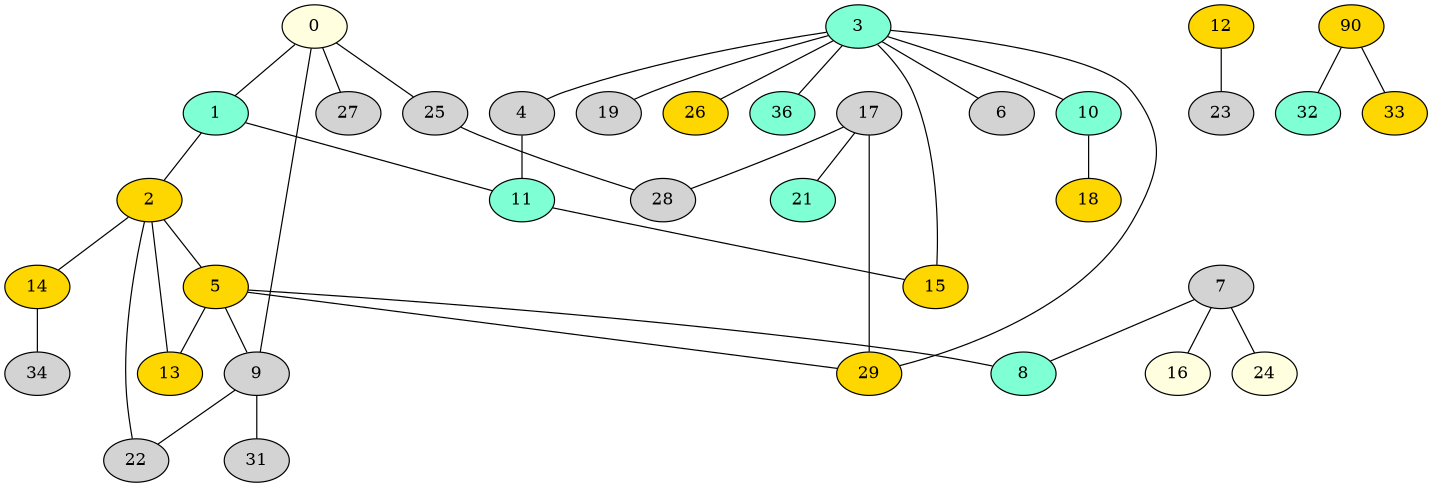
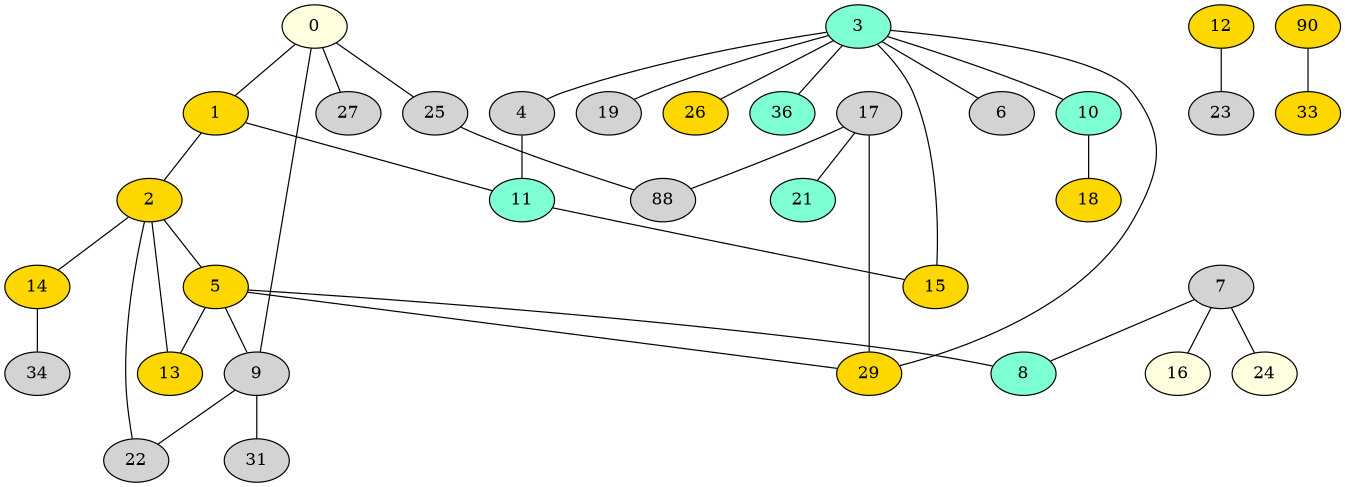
  graph {
    node [fillcolor=lightgrey style=filled]
    0 [fillcolor=lightyellow]
-   1 [fillcolor=aquamarine]
+   1 [fillcolor=gold]
    9
    25
    27
    2 [fillcolor=gold]
    11 [fillcolor=aquamarine]
    22
    31
-   28
+   28 [label=88]
    5 [fillcolor=gold]
    13 [fillcolor=gold]
    14 [fillcolor=gold]
    15 [fillcolor=gold]
    29 [fillcolor=gold]
    8 [fillcolor=aquamarine]
    34
    3 [fillcolor=aquamarine]
    4
    6
    10 [fillcolor=aquamarine]
    19
    26 [fillcolor=gold]
    n24 [fillcolor=aquamarine label=36]
    18 [fillcolor=gold]
    7
    16 [fillcolor=lightyellow]
    24 [fillcolor=lightyellow]
    12 [fillcolor=gold]
    23
    17
    21 [fillcolor=aquamarine]
    n33 [fillcolor=gold label=90]
-   32 [fillcolor=aquamarine]
    33 [fillcolor=gold]
    0 -- 1
    0 -- 9
    0 -- 25
    0 -- 27
    1 -- 2
    1 -- 11
    9 -- 22
    9 -- 31
    25 -- 28
    2 -- 22
    2 -- 5
    2 -- 13
    2 -- 14
    11 -- 15
    5 -- 9
    5 -- 13
    5 -- 29
    5 -- 8
    14 -- 34
    3 -- 15
    3 -- 29
    3 -- 4
    3 -- 6
    3 -- 10
    3 -- 19
    3 -- 26
    3 -- n24
    4 -- 11
    10 -- 18
    7 -- 8
    7 -- 16
    7 -- 24
    12 -- 23
    17 -- 28
    17 -- 29
    17 -- 21
-   n33 -- 32
    n33 -- 33
  }
